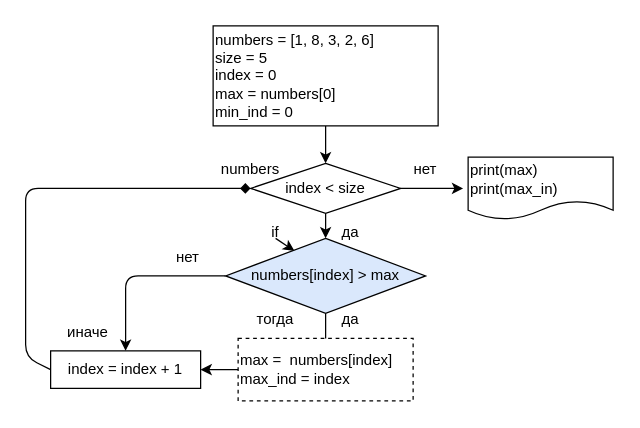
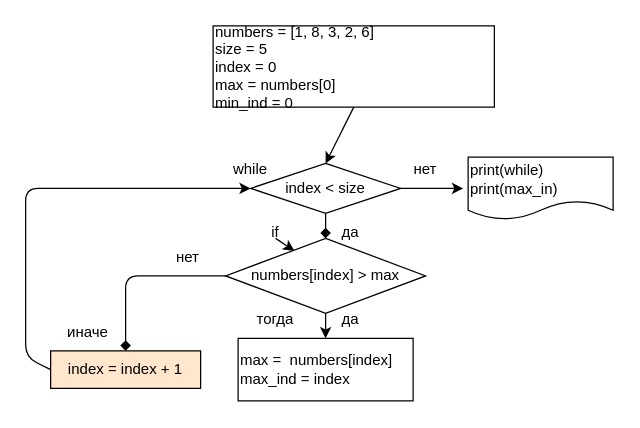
  <mxCell id="0" />
  <mxCell id="1" parent="0" />
- <mxCell id="2" value="numbers = [1, 8, 3, 2, 6]&lt;br&gt;size = 5&lt;br&gt;index = 0&lt;br&gt;max = numbers[0]&lt;br&gt;min_ind = 0" style="rounded=0;whiteSpace=wrap;html=1;align=left;" parent="1" vertex="1"><mxGeometry x="170" y="20" width="180" height="80" as="geometry" /></mxCell>
+ <mxCell id="2" value="numbers = [1, 8, 3, 2, 6]&lt;br&gt;size = 5&lt;br&gt;index = 0&lt;br&gt;max = numbers[0]&lt;br&gt;min_ind = 0" style="rounded=0;whiteSpace=wrap;html=1;align=left;" parent="1" vertex="1"><mxGeometry x="170" y="20" width="225" height="65" as="geometry" /></mxCell>
  <mxCell id="3" value="index &amp;lt; size" style="rhombus;whiteSpace=wrap;html=1;" parent="1" vertex="1"><mxGeometry x="200" y="130" width="120" height="40" as="geometry" /></mxCell>
- <mxCell id="4" value="numbers[index] &amp;gt; max" style="rhombus;whiteSpace=wrap;html=1;fillColor=#dae8fc;" parent="1" vertex="1"><mxGeometry x="180" y="190" width="160" height="60" as="geometry" /></mxCell>
- <mxCell id="5" value="max =&amp;nbsp; numbers[index]&lt;br&gt;max_ind = index" style="rounded=0;whiteSpace=wrap;html=1;align=left;dashed=1;" parent="1" vertex="1"><mxGeometry x="190" y="270" width="140" height="50" as="geometry" /></mxCell>
- <mxCell id="6" value="index = index + 1" style="rounded=0;whiteSpace=wrap;html=1;" parent="1" vertex="1"><mxGeometry x="40" y="280" width="120" height="30" as="geometry" /></mxCell>
- <mxCell id="7" value="" style="endArrow=none;html=1;exitX=0.5;exitY=1;exitDx=0;exitDy=0;entryX=0.5;entryY=0;entryDx=0;entryDy=0;" parent="1" source="4" target="5" edge="1"><mxGeometry width="50" height="50" relative="1" as="geometry"><mxPoint x="350" y="210" as="sourcePoint" /><mxPoint x="400" y="160" as="targetPoint" /></mxGeometry></mxCell>
- <mxCell id="8" value="" style="endArrow=classic;html=1;exitX=0;exitY=0.5;exitDx=0;exitDy=0;entryX=1;entryY=0.5;entryDx=0;entryDy=0;" parent="1" source="5" target="6" edge="1"><mxGeometry width="50" height="50" relative="1" as="geometry"><mxPoint x="350" y="210" as="sourcePoint" /><mxPoint x="400" y="160" as="targetPoint" /></mxGeometry></mxCell>
- <mxCell id="9" value="" style="endArrow=classic;html=1;exitX=0.5;exitY=1;exitDx=0;exitDy=0;entryX=0.5;entryY=0;entryDx=0;entryDy=0;" parent="1" source="3" target="4" edge="1"><mxGeometry width="50" height="50" relative="1" as="geometry"><mxPoint x="350" y="210" as="sourcePoint" /><mxPoint x="400" y="160" as="targetPoint" /></mxGeometry></mxCell>
+ <mxCell id="4" value="numbers[index] &amp;gt; max" style="rhombus;whiteSpace=wrap;html=1;" parent="1" vertex="1"><mxGeometry x="180" y="190" width="160" height="60" as="geometry" /></mxCell>
+ <mxCell id="5" value="max =&amp;nbsp; numbers[index]&lt;br&gt;max_ind = index" style="rounded=0;whiteSpace=wrap;html=1;align=left;" parent="1" vertex="1"><mxGeometry x="190" y="270" width="140" height="50" as="geometry" /></mxCell>
+ <mxCell id="6" value="index = index + 1" style="rounded=0;whiteSpace=wrap;html=1;fillColor=#ffe6cc;" parent="1" vertex="1"><mxGeometry x="40" y="280" width="120" height="30" as="geometry" /></mxCell>
+ <mxCell id="7" value="" style="endArrow=classic;html=1;exitX=0.5;exitY=1;exitDx=0;exitDy=0;entryX=0.5;entryY=0;entryDx=0;entryDy=0;" parent="1" source="4" target="5" edge="1"><mxGeometry width="50" height="50" relative="1" as="geometry"><mxPoint x="350" y="210" as="sourcePoint" /><mxPoint x="400" y="160" as="targetPoint" /></mxGeometry></mxCell>
+ <mxCell id="9" value="" style="endArrow=diamond;html=1;exitX=0.5;exitY=1;exitDx=0;exitDy=0;entryX=0.5;entryY=0;entryDx=0;entryDy=0;" parent="1" source="3" target="4" edge="1"><mxGeometry width="50" height="50" relative="1" as="geometry"><mxPoint x="350" y="210" as="sourcePoint" /><mxPoint x="400" y="160" as="targetPoint" /></mxGeometry></mxCell>
  <mxCell id="10" value="" style="endArrow=classic;html=1;entryX=0.5;entryY=0;entryDx=0;entryDy=0;exitX=0.5;exitY=1;exitDx=0;exitDy=0;" parent="1" source="2" target="3" edge="1"><mxGeometry width="50" height="50" relative="1" as="geometry"><mxPoint x="270" y="140" as="sourcePoint" /><mxPoint x="410" y="100" as="targetPoint" /></mxGeometry></mxCell>
- <mxCell id="11" value="" style="endArrow=classic;html=1;exitX=0;exitY=0.5;exitDx=0;exitDy=0;entryX=0.5;entryY=0;entryDx=0;entryDy=0;" parent="1" source="4" target="6" edge="1"><mxGeometry width="50" height="50" relative="1" as="geometry"><mxPoint x="350" y="210" as="sourcePoint" /><mxPoint x="400" y="160" as="targetPoint" /><Array as="points"><mxPoint x="100" y="220" /></Array></mxGeometry></mxCell>
- <mxCell id="12" value="" style="endArrow=diamond;html=1;exitX=0;exitY=0.5;exitDx=0;exitDy=0;entryX=0;entryY=0.5;entryDx=0;entryDy=0;" parent="1" source="6" target="3" edge="1"><mxGeometry width="50" height="50" relative="1" as="geometry"><mxPoint x="350" y="210" as="sourcePoint" /><mxPoint x="400" y="160" as="targetPoint" /><Array as="points"><mxPoint x="20" y="285" /><mxPoint x="20" y="150" /></Array></mxGeometry></mxCell>
+ <mxCell id="11" value="" style="endArrow=diamond;html=1;exitX=0;exitY=0.5;exitDx=0;exitDy=0;entryX=0.5;entryY=0;entryDx=0;entryDy=0;" parent="1" source="4" target="6" edge="1"><mxGeometry width="50" height="50" relative="1" as="geometry"><mxPoint x="350" y="210" as="sourcePoint" /><mxPoint x="400" y="160" as="targetPoint" /><Array as="points"><mxPoint x="100" y="220" /></Array></mxGeometry></mxCell>
+ <mxCell id="12" value="" style="endArrow=classic;html=1;exitX=0;exitY=0.5;exitDx=0;exitDy=0;entryX=0;entryY=0.5;entryDx=0;entryDy=0;" parent="1" source="6" target="3" edge="1"><mxGeometry width="50" height="50" relative="1" as="geometry"><mxPoint x="350" y="210" as="sourcePoint" /><mxPoint x="400" y="160" as="targetPoint" /><Array as="points"><mxPoint x="20" y="285" /><mxPoint x="20" y="150" /></Array></mxGeometry></mxCell>
  <mxCell id="13" value="" style="endArrow=classic;html=1;exitX=1;exitY=0.5;exitDx=0;exitDy=0;" parent="1" source="3" edge="1"><mxGeometry width="50" height="50" relative="1" as="geometry"><mxPoint x="350" y="210" as="sourcePoint" /><mxPoint x="370" y="150" as="targetPoint" /></mxGeometry></mxCell>
- <mxCell id="14" value="print(max)&lt;br&gt;print(max_in)" style="shape=document;whiteSpace=wrap;html=1;boundedLbl=1;align=left;" parent="1" vertex="1"><mxGeometry x="374" y="125" width="116" height="50" as="geometry" /></mxCell>
+ <mxCell id="14" value="print(while)&lt;br&gt;print(max_in)" style="shape=document;whiteSpace=wrap;html=1;boundedLbl=1;align=left;" parent="1" vertex="1"><mxGeometry x="374" y="125" width="116" height="50" as="geometry" /></mxCell>
  <mxCell id="15" value="да" style="text;html=1;strokeColor=none;fillColor=none;align=center;verticalAlign=middle;whiteSpace=wrap;rounded=0;" parent="1" vertex="1"><mxGeometry x="250" y="170" width="60" height="30" as="geometry" /></mxCell>
  <mxCell id="16" value="да" style="text;html=1;strokeColor=none;fillColor=none;align=center;verticalAlign=middle;whiteSpace=wrap;rounded=0;" parent="1" vertex="1"><mxGeometry x="250" y="240" width="60" height="30" as="geometry" /></mxCell>
  <mxCell id="17" value="нет" style="text;html=1;strokeColor=none;fillColor=none;align=center;verticalAlign=middle;whiteSpace=wrap;rounded=0;" parent="1" vertex="1"><mxGeometry x="120" y="190" width="60" height="30" as="geometry" /></mxCell>
  <mxCell id="18" value="нет" style="text;html=1;strokeColor=none;fillColor=none;align=center;verticalAlign=middle;whiteSpace=wrap;rounded=0;" parent="1" vertex="1"><mxGeometry x="310" y="120" width="60" height="30" as="geometry" /></mxCell>
- <mxCell id="19" value="numbers" style="text;html=1;strokeColor=none;fillColor=none;align=center;verticalAlign=middle;whiteSpace=wrap;rounded=0;" parent="1" vertex="1"><mxGeometry x="170" y="120" width="60" height="30" as="geometry" /></mxCell>
+ <mxCell id="19" value="while" style="text;html=1;strokeColor=none;fillColor=none;align=center;verticalAlign=middle;whiteSpace=wrap;rounded=0;" parent="1" vertex="1"><mxGeometry x="170" y="120" width="60" height="30" as="geometry" /></mxCell>
  <mxCell id="20" value="if" style="text;html=1;strokeColor=none;fillColor=none;align=center;verticalAlign=middle;whiteSpace=wrap;rounded=0;" parent="1" vertex="1"><mxGeometry x="190" y="170" width="60" height="30" as="geometry" /></mxCell>
  <mxCell id="21" value="" style="endArrow=classic;html=1;entryX=0.75;entryY=1;entryDx=0;entryDy=0;" parent="1" target="20" edge="1"><mxGeometry width="50" height="50" relative="1" as="geometry"><mxPoint x="220" y="190" as="sourcePoint" /><mxPoint x="280" y="130" as="targetPoint" /></mxGeometry></mxCell>
  <mxCell id="22" value="тогда" style="text;html=1;strokeColor=none;fillColor=none;align=center;verticalAlign=middle;whiteSpace=wrap;rounded=0;" parent="1" vertex="1"><mxGeometry x="190" y="240" width="60" height="30" as="geometry" /></mxCell>
  <mxCell id="23" value="иначе" style="text;html=1;strokeColor=none;fillColor=none;align=center;verticalAlign=middle;whiteSpace=wrap;rounded=0;" parent="1" vertex="1"><mxGeometry x="40" y="250" width="60" height="30" as="geometry" /></mxCell>
